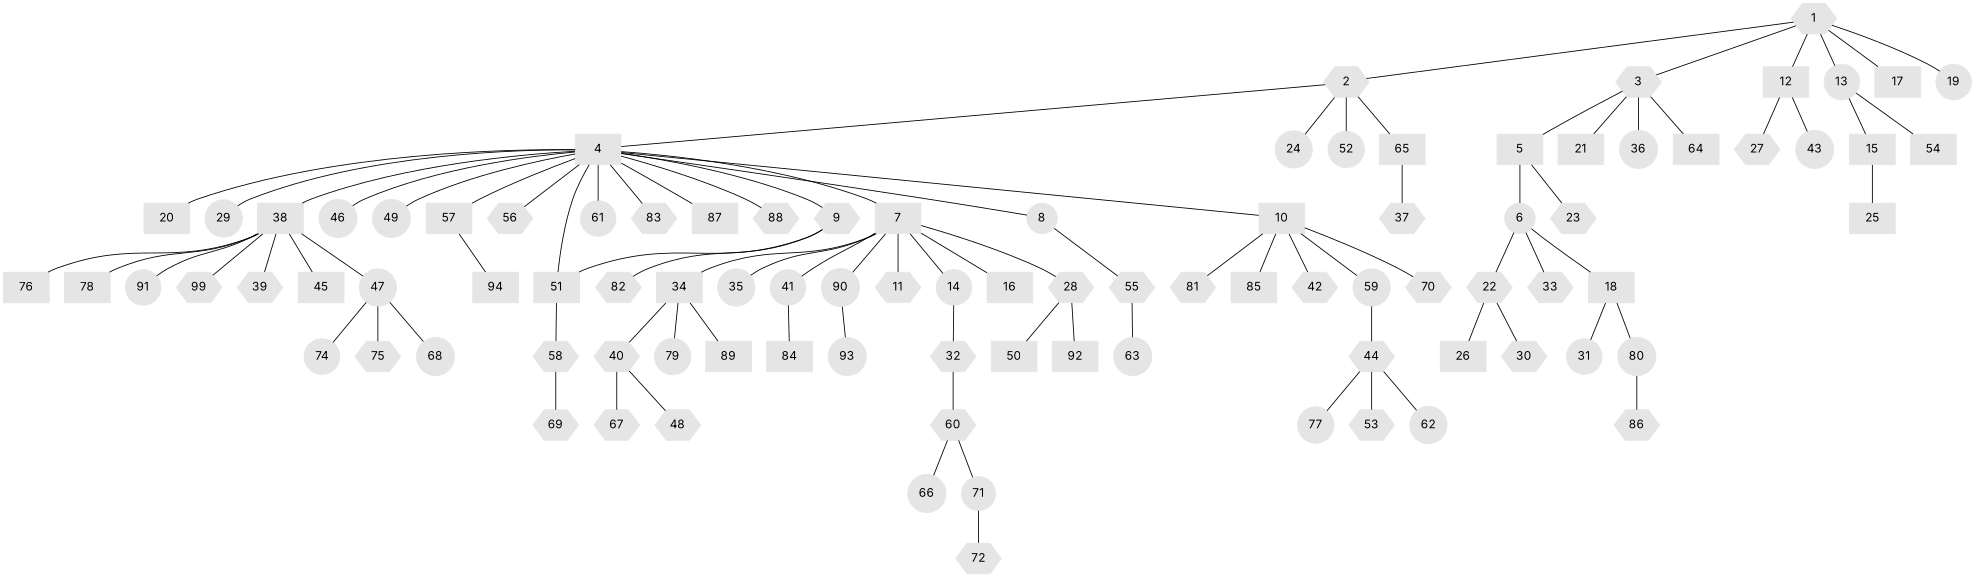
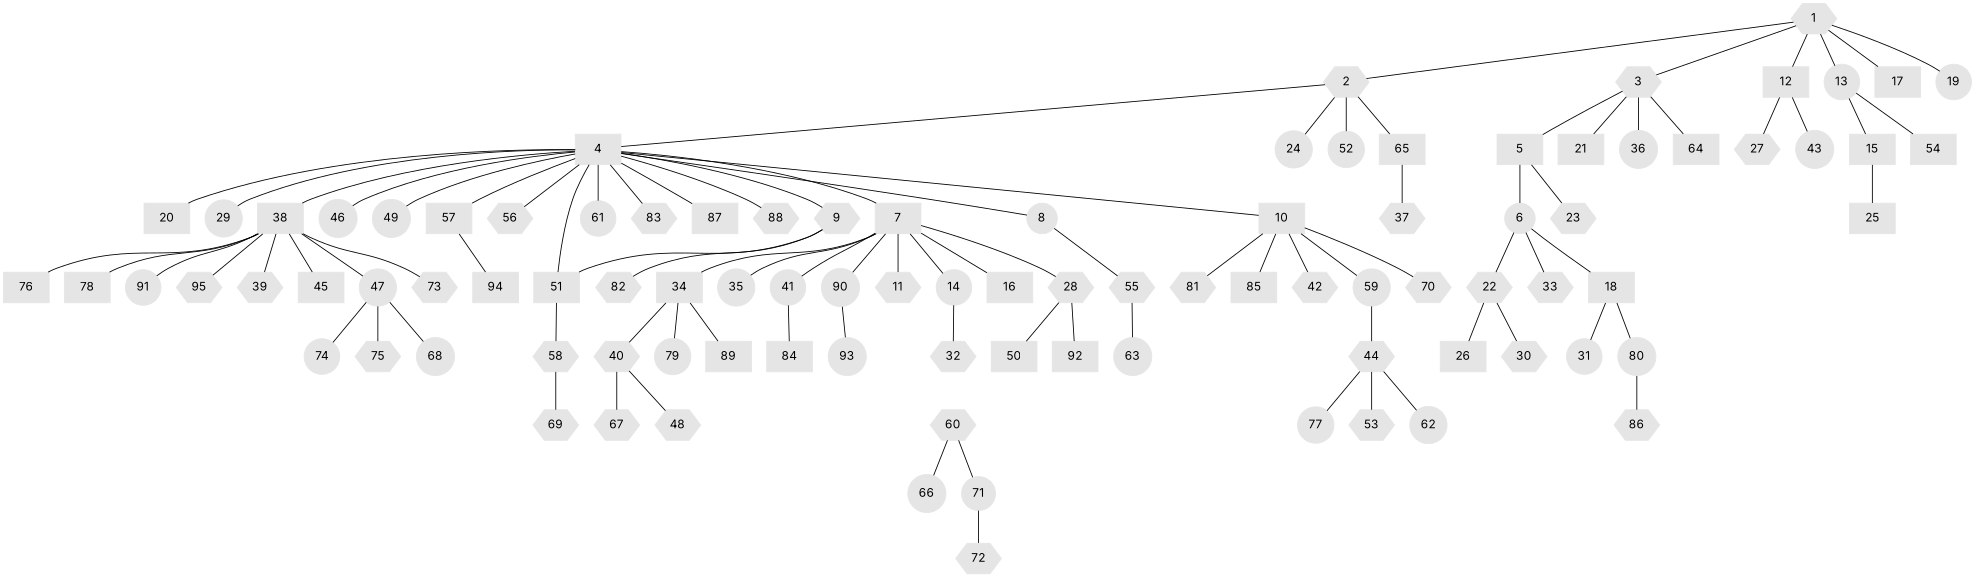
  graph {
    fontname=Inter
    node [color=gray90 fontname=Inter shape=hexagon style=filled]
    edge [fontname=Inter]
    1
    2
    3
    12 [shape=box]
    13 [shape=circle]
    17 [shape=box]
    19 [shape=circle]
    4 [shape=box]
    24 [shape=circle]
    52 [shape=circle]
    65 [shape=box]
    5 [shape=box]
    21 [shape=box]
    36 [shape=circle]
    64 [shape=box]
    27
    43 [shape=circle]
    15 [shape=box]
    54 [shape=box]
    7 [shape=box]
    8 [shape=circle]
    9
    10 [shape=box]
    20 [shape=box]
    29 [shape=circle]
    38 [shape=box]
    46 [shape=circle]
    49 [shape=circle]
    51 [shape=box]
    56
    57 [shape=box]
    61 [shape=circle]
    83
    87 [shape=box]
    88
    37
    6 [shape=circle]
    23
    11
    14 [shape=circle]
    16 [shape=box]
    28
    34 [shape=box]
    35 [shape=circle]
    41 [shape=circle]
    90 [shape=circle]
    55
    82
    42
    59 [shape=circle]
    70
    81
    85 [shape=box]
    39
    45 [shape=box]
    47 [shape=circle]
+   73
    76 [shape=box]
    78 [shape=box]
    91 [shape=circle]
-   95 [label=99]
+   95
    58
    94 [shape=box]
    18 [shape=box]
    22
    33
    31 [shape=circle]
    80 [shape=circle]
    26 [shape=box]
    30
    32
    50 [shape=box]
    92 [shape=box]
    40
    79 [shape=circle]
    89 [shape=box]
    84 [shape=box]
    93 [shape=circle]
    63 [shape=circle]
    44
    53
    62 [shape=circle]
    77 [shape=circle]
    25 [shape=box]
    60
    86
    66 [shape=circle]
    71 [shape=circle]
    48
    67
    68 [shape=circle]
    74 [shape=circle]
    75
    69
    72
    1 -- 2
    1 -- 3
    1 -- 12
    1 -- 13
    1 -- 17
    1 -- 19
    2 -- 4
    2 -- 24
    2 -- 52
    2 -- 65
    3 -- 5
    3 -- 21
    3 -- 36
    3 -- 64
    12 -- 27
    12 -- 43
    13 -- 15
    13 -- 54
    4 -- 7
    4 -- 8
    4 -- 9
    4 -- 10
    4 -- 20
    4 -- 29
    4 -- 38
    4 -- 46
    4 -- 49
    4 -- 51
    4 -- 56
    4 -- 57
    4 -- 61
    4 -- 83
    4 -- 87
    4 -- 88
    65 -- 37
    5 -- 6
    5 -- 23
    15 -- 25
    7 -- 11
    7 -- 14
    7 -- 16
    7 -- 28
    7 -- 34
    7 -- 35
    7 -- 41
    7 -- 90
    8 -- 55
    9 -- 51
    9 -- 82
    10 -- 42
    10 -- 59
    10 -- 70
    10 -- 81
    10 -- 85
    38 -- 39
    38 -- 45
    38 -- 47
+   38 -- 73
    38 -- 76
    38 -- 78
    38 -- 91
    38 -- 95
    51 -- 58
    57 -- 94
    6 -- 18
    6 -- 22
    6 -- 33
    14 -- 32
    28 -- 50
    28 -- 92
    34 -- 40
    34 -- 79
    34 -- 89
    41 -- 84
    90 -- 93
    55 -- 63
    59 -- 44
    47 -- 68
    47 -- 74
    47 -- 75
    58 -- 69
    18 -- 31
    18 -- 80
    22 -- 26
    22 -- 30
    80 -- 86
-   32 -- 60
    40 -- 48
    40 -- 67
    44 -- 53
    44 -- 62
    44 -- 77
    60 -- 66
    60 -- 71
    71 -- 72
  }
